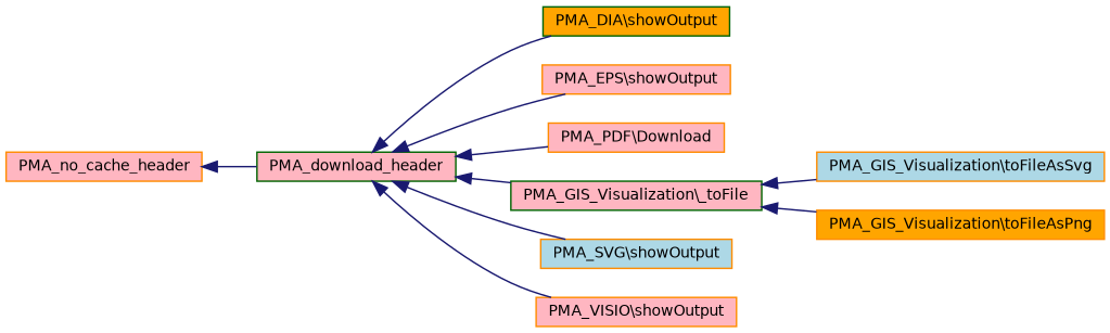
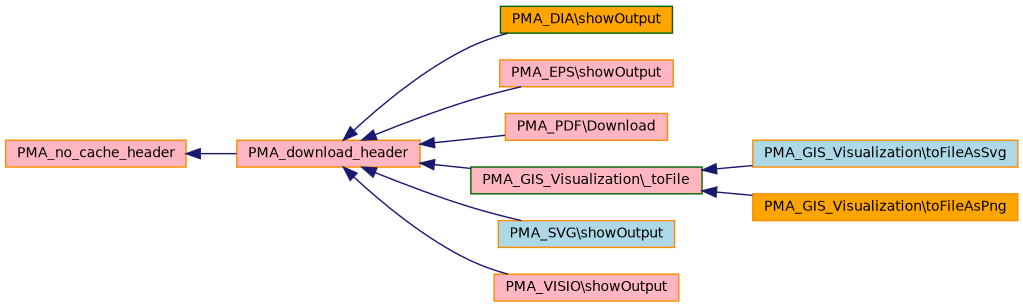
  digraph {
    rankdir=LR
    node [color=darkorange fillcolor=lightpink fontname=Helvetica fontsize=10 shape=record style=filled]
    edge [color=midnightblue dir=back fontname=Helvetica fontsize=10 labelfontname=Helvetica labelfontsize=10 style=solid]
    n1 [fontcolor=black height=0.2 label=PMA_no_cache_header width=0.4]
-   n2 [color=darkgreen height=0.2 label=PMA_download_header width=0.4]
+   n2 [height=0.2 label=PMA_download_header width=0.4]
    n3 [color=darkgreen fillcolor=orange height=0.2 label="PMA_DIA\\showOutput" width=0.4]
    n4 [height=0.2 label="PMA_EPS\\showOutput" width=0.4]
    n5 [height=0.2 label="PMA_PDF\\Download" width=0.4]
    n6 [color=darkgreen height=0.2 label="PMA_GIS_Visualization\\_toFile" width=0.4]
    n7 [fillcolor=lightblue height=0.2 label="PMA_SVG\\showOutput" width=0.4]
    n8 [height=0.2 label="PMA_VISIO\\showOutput" width=0.4]
    n9 [fillcolor=lightblue height=0.2 label="PMA_GIS_Visualization\\toFileAsSvg" width=0.4]
    n10 [fillcolor=orange height=0.2 label="PMA_GIS_Visualization\\toFileAsPng" width=0.4]
    n1 -> n2
    n2 -> n3
    n2 -> n4
    n2 -> n5
    n2 -> n6
    n2 -> n7
    n2 -> n8
    n6 -> n9
    n6 -> n10
  }
